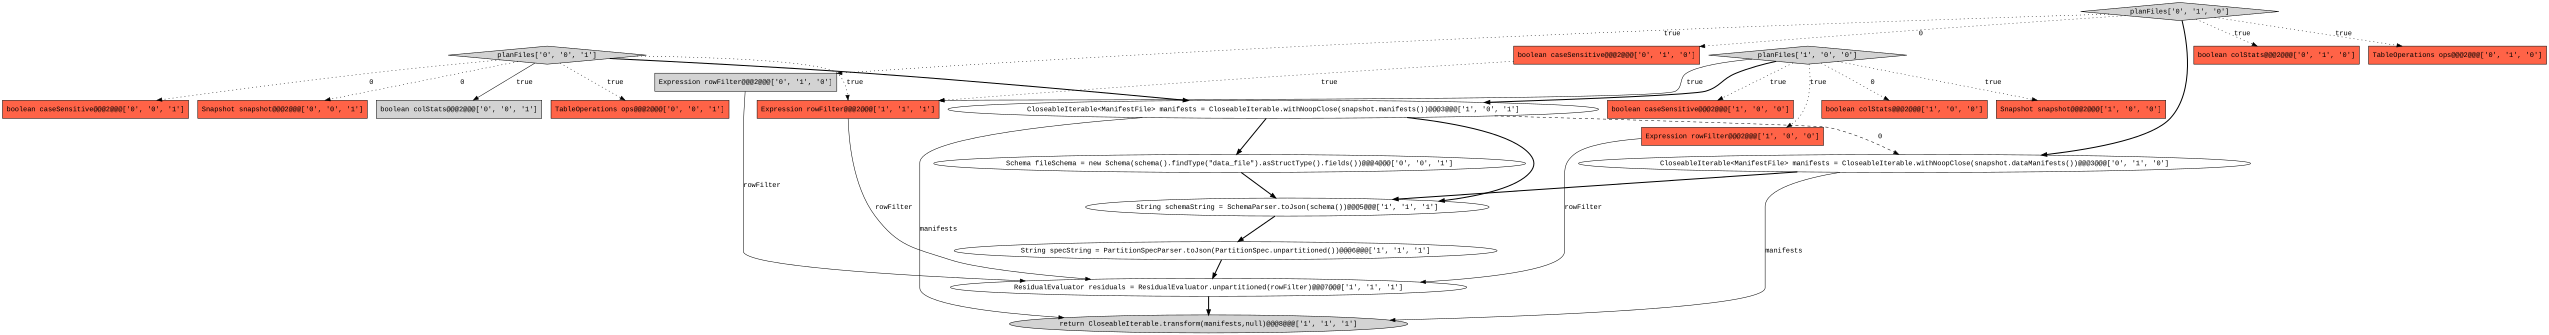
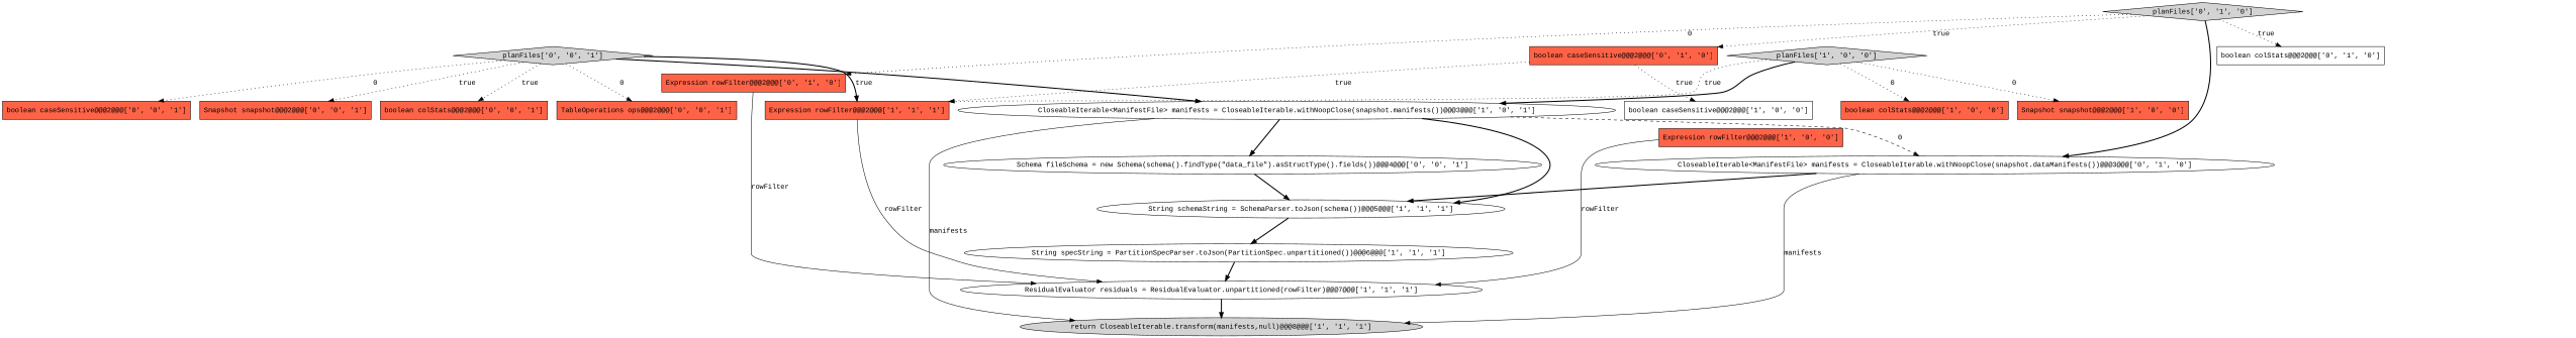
  digraph {
    fontname="Liberation Mono"
    node [fillcolor=tomato fontname="Liberation Mono" shape=box style=filled]
    edge [fontname="Liberation Mono" style=dotted]
    n1 [label="TableOperations ops@@@2@@@['0', '0', '1']"]
    n2 [label="boolean caseSensitive@@@2@@@['0', '0', '1']"]
-   n3 [label="boolean colStats@@@2@@@['0', '1', '0']"]
+   n3 [fillcolor=white label="boolean colStats@@@2@@@['0', '1', '0']"]
    n4 [fillcolor=lightgray label="planFiles['0', '1', '0']" shape=diamond]
-   n5 [fillcolor=lightgray label="Expression rowFilter@@@2@@@['0', '1', '0']"]
+   n5 [label="Expression rowFilter@@@2@@@['0', '1', '0']"]
    n6 [fillcolor=white label="CloseableIterable<ManifestFile> manifests = CloseableIterable.withNoopClose(snapshot.dataManifests())@@@3@@@['0', '1', '0']" shape=ellipse]
-   n7 [label="TableOperations ops@@@2@@@['0', '1', '0']"]
    n8 [label="boolean caseSensitive@@@2@@@['0', '1', '0']"]
    n9 [label="Expression rowFilter@@@2@@@['1', '1', '1']"]
    n10 [fillcolor=white label="ResidualEvaluator residuals = ResidualEvaluator.unpartitioned(rowFilter)@@@7@@@['1', '1', '1']" shape=ellipse]
    n11 [fillcolor=white label="String schemaString = SchemaParser.toJson(schema())@@@5@@@['1', '1', '1']" shape=ellipse]
    n12 [fillcolor=lightgray label="return CloseableIterable.transform(manifests,null)@@@8@@@['1', '1', '1']" shape=ellipse]
    n13 [fillcolor=white label="Schema fileSchema = new Schema(schema().findType(\"data_file\").asStructType().fields())@@@4@@@['0', '0', '1']" shape=ellipse]
    n14 [fillcolor=white label="String specString = PartitionSpecParser.toJson(PartitionSpec.unpartitioned())@@@6@@@['1', '1', '1']" shape=ellipse]
-   n15 [label="boolean caseSensitive@@@2@@@['1', '0', '0']"]
+   n15 [fillcolor=white label="boolean caseSensitive@@@2@@@['1', '0', '0']"]
    n16 [label="Expression rowFilter@@@2@@@['1', '0', '0']"]
    n17 [label="Snapshot snapshot@@@2@@@['0', '0', '1']"]
    n18 [fillcolor=white label="CloseableIterable<ManifestFile> manifests = CloseableIterable.withNoopClose(snapshot.manifests())@@@3@@@['1', '0', '1']" shape=ellipse]
    n19 [fillcolor=lightgray label="planFiles['0', '0', '1']" shape=diamond]
-   n20 [fillcolor=lightgray label="boolean colStats@@@2@@@['0', '0', '1']"]
+   n20 [label="boolean colStats@@@2@@@['0', '0', '1']"]
    n21 [label="boolean colStats@@@2@@@['1', '0', '0']"]
    n22 [fillcolor=lightgray label="planFiles['1', '0', '0']" shape=diamond]
    n23 [label="Snapshot snapshot@@@2@@@['1', '0', '0']"]
    n4 -> n3 [label=true]
-   n4 -> n5 [label=true]
+   n4 -> n5 [label=0]
    n4 -> n6 [style=bold]
-   n4 -> n7 [label=true]
-   n4 -> n8 [label=0]
+   n4 -> n8 [label=true]
    n5 -> n10 [label=rowFilter style=solid]
    n6 -> n11 [style=bold]
    n6 -> n12 [label=manifests style=solid]
    n8 -> n9 [label=true]
    n9 -> n10 [label=rowFilter style=solid]
    n10 -> n12 [style=bold]
    n11 -> n14 [style=bold]
    n13 -> n11 [style=bold]
    n14 -> n10 [style=bold]
    n16 -> n10 [label=rowFilter style=solid]
    n18 -> n6 [label=0 style=dashed]
    n18 -> n11 [style=bold]
    n18 -> n12 [label=manifests style=solid]
    n18 -> n13 [style=bold]
-   n19 -> n1 [label=true]
+   n19 -> n1 [label=0]
    n19 -> n2 [label=0]
-   n19 -> n9 [label=true]
-   n19 -> n17 [label=0]
+   n19 -> n9 [label=true style=bold]
+   n19 -> n17 [label=true]
    n19 -> n18 [style=bold]
-   n19 -> n20 [label=true style=solid]
-   n22 -> n9 [label=true style=solid]
-   n22 -> n15 [label=true]
-   n22 -> n16 [label=true]
+   n19 -> n20 [label=true]
+   n22 -> n9 [label=true]
+   n8 -> n15 [label=true]
    n22 -> n18 [style=bold]
    n22 -> n21 [label=0]
-   n22 -> n23 [label=true]
+   n22 -> n23 [label=0]
  }
